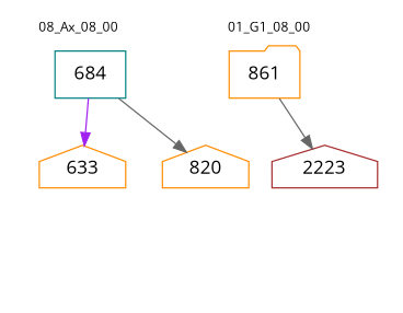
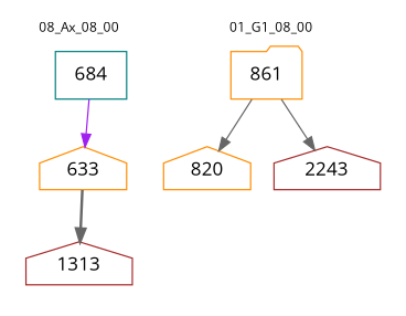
  digraph {
    fontname="Open Sans"
    node [color=darkorange fontname="Open Sans" shape=house]
    edge [color=gray40 fontname="Open Sans" style=solid]
    n1 [color=teal label=684 shape=box]
    n2 [label=633]
+   n3 [color=brown label=1313]
    n4 [label=861 shape=folder]
    n5 [label=820]
-   n6 [color=brown label=2223]
+   n6 [color=brown label=2243]
    subgraph cluster_1 {
      color=white
      fontsize=10
      label="08_Ax_08_00"
      n1
      n2
+     n3
    }
    subgraph cluster_2 {
      color=white
      fontsize=10
      label="01_G1_08_00"
      n4
      n5
      n6
    }
    n1 -> n2 [color=purple]
-   n1 -> n5
+   n2 -> n3 [style=bold]
+   n4 -> n5
    n4 -> n6
  }
